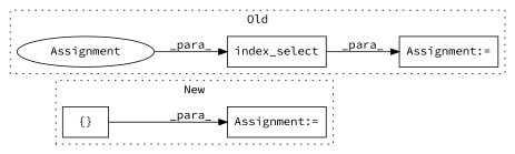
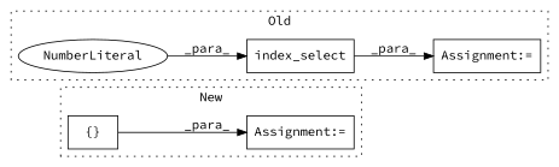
  digraph {
    rankdir=LR
    fontname="Source Code Pro"
    node [a=7 l=1 shape=box fontname="Source Code Pro"]
    edge [fontname="Source Code Pro"]
    n1 [a=4 l="1,1" label="{}" s="1643,1647"]
    n2 [label="Assignment:=" s=1684]
    n3 [a=32 l="13,1" label=index_select s="1663,1710"]
-   n4 [a=34 label=Assignment s=1676 shape=ellipse]
+   n4 [a=34 label=NumberLiteral s=1676 shape=ellipse]
    n5 [l=2 label="Assignment:=" s=1771]
    subgraph cluster_1 {
      label=New
      style=dotted
      n1
      n2
    }
    subgraph cluster_2 {
      label=Old
      style=dotted
      n3
      n4
      n5
    }
    n1 -> n2 [label=_para_]
    n3 -> n5 [label=_para_]
    n4 -> n3 [label=_para_]
  }
